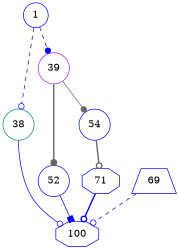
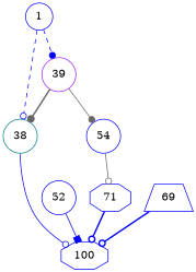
  strict digraph {
    node [color=blue shape=circle]
    edge [arrowhead=odot color=blue style=solid]
    1 [entry=true]
    n2 [color=teal label=38]
    39 [color=purple]
    100 [shape=octagon]
    52
    54
    71 [shape=octagon]
    69 [shape=trapezium]
    1 -> n2 [cond=true style=dashed]
    1 -> 39 [arrowhead=dot cond=false style=dashed]
    n2 -> 100
-   39 -> 52 [arrowhead=dot color=gray40 cond=true style=bold]
+   39 -> n2 [arrowhead=dot color=gray40 cond=true style=bold]
    39 -> 54 [arrowhead=dot color=gray40 cond=false]
    52 -> 100 [arrowhead=box]
-   54 -> 71 [color=gray40 cond=false style=bold]
+   54 -> 71 [color=gray40 cond=false]
    71 -> 100 [style=bold]
-   69 -> 100 [style=dashed]
+   69 -> 100 [style=bold]
  }
